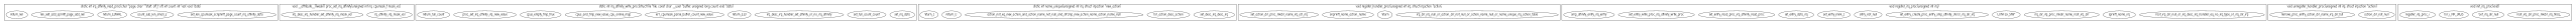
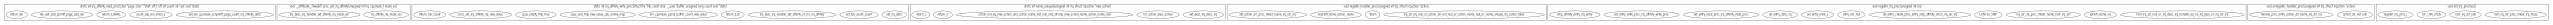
  digraph {
    fontname="Comic Neue"
    node [fontname="Comic Neue"]
    n1 [label=set_len_cpumask_scnprintf_page_count_irq_affinity_data]
    n2 [label=count_sub_len_small_2]
    n3 [label=return_EINVAL]
    n4 [label=len_self_add_sprintf_page_add_len]
    n5 [label=return_len]
    n6 [label=irq_affinity_irq_mask_val]
    n7 [label=irq_desc_irq_handler_set_affinity_irq_mask_val]
    n8 [label=set_irq_data]
    n9 [label=set_full_count_count]
    n10 [label=irq_desc_irq_handler_set_affinity_or_no_irq_affinity]
    n11 [label=return_EIO]
    n12 [label=err_cpumask_parse_buffer_count_new_value]
    n13 [label=cpus_and_tmp_new_value_cpu_online_map]
    n14 [label=cpus_empty_tmp_true]
    n15 [label=proc_set_irq_affinity_irq_new_value]
    n16 [label=return_full_count]
    n17 [label=set_desc_irq_desc_irq]
    n18 [label=for_action_desc_action]
    n19 [label=action_not_eq_new_action_and_action_name_not_null_and_strcmp_new_action_name_action_name_null]
    n20 [label=return_0]
    n21 [label=return_1]
    n22 [label=irq_dir_irq_null_or_action_dir_not_null_or_action_name_null_or_name_unique_irq_action_false]
    n23 [label=return]
    n24 [label=snprintf_name_action_name]
    n25 [label=set_action_dir_proc_mkdir_name_irq_idr_irq]
    n26 [label=root_irq_dir_null_or_irq_desc_irq_handler_eq_no_irq_type_or_irq_dir_irq]
    n27 [label=sprintf_name_irq]
    n28 [label=irq_dir_irq_proc_mkdir_name_root_irq_dir]
    n29 [label=CONFIG_SMP]
    n30 [label=set_entry_create_proc_entry_smp_affinity_0600_irq_dir_irq]
    n31 [label=entry_not_null]
    n32 [label=set_entry_nlink_1]
    n33 [label=set_entry_data_irq]
    n34 [label=set_entry_read_proc_irq_affinity_read_proc]
    n35 [label=set_entry_write_proc_irq_affinity_write_proc]
    n36 [label=smp_affinity_entry_irq_entry]
    n37 [label=action_dir_not_null]
-   n38 [label=remove_proc_entry_action_dir_name_irq_dir_full]
+   n38 [label=remove_proc_entry_action_dir_name_irq_dir_irq]
    n39 [label=root_irq_dir_proc_mkdir_irq_NULL]
    n40 [label=root_irq_dir_null]
    n41 [label=for_i_NR_IRQS]
    n42 [label=register_irq_proc_i]
    subgraph cluster_1 {
      label="static int irq_affinity_read_proc(char *page, char **start, off_t off, int count, int *eof, void *data)"
      n1
      n2
      n3
      n4
      n5
    }
    subgraph cluster_2 {
      label="void __attribute__((weak)) proc_set_irq_affinity(unsigned int irq, cpumask_t mask_val)"
      n6
      n7
    }
    subgraph cluster_3 {
      label="static int irq_affinity_write_proc(struct file *file, const char __user *buffer, unsigned long count, void *data)"
      n8
      n9
      n10
      n11
      n12
      n13
      n14
      n15
      n16
    }
    subgraph cluster_4 {
      label="static int name_unique(unsigned int irq, struct irqaction *new_action)"
      n17
      n18
      n19
      n20
      n21
    }
    subgraph cluster_5 {
      label="void register_handler_proc(unsigned int irq, struct irqaction *action)"
      n22
      n23
      n24
      n25
    }
    subgraph cluster_6 {
      label="void register_irq_proc(unsigned int irq)"
      n26
      n27
      n28
      n29
      n30
      n31
      n32
      n33
      n34
      n35
      n36
    }
    subgraph cluster_7 {
      label="void unregister_handler_proc(unsigned int irq, struct irqaction *action)"
      n37
      n38
    }
    subgraph cluster_8 {
      label="void init_irq_proc(void)"
      n39
      n40
      n41
      n42
    }
  }
